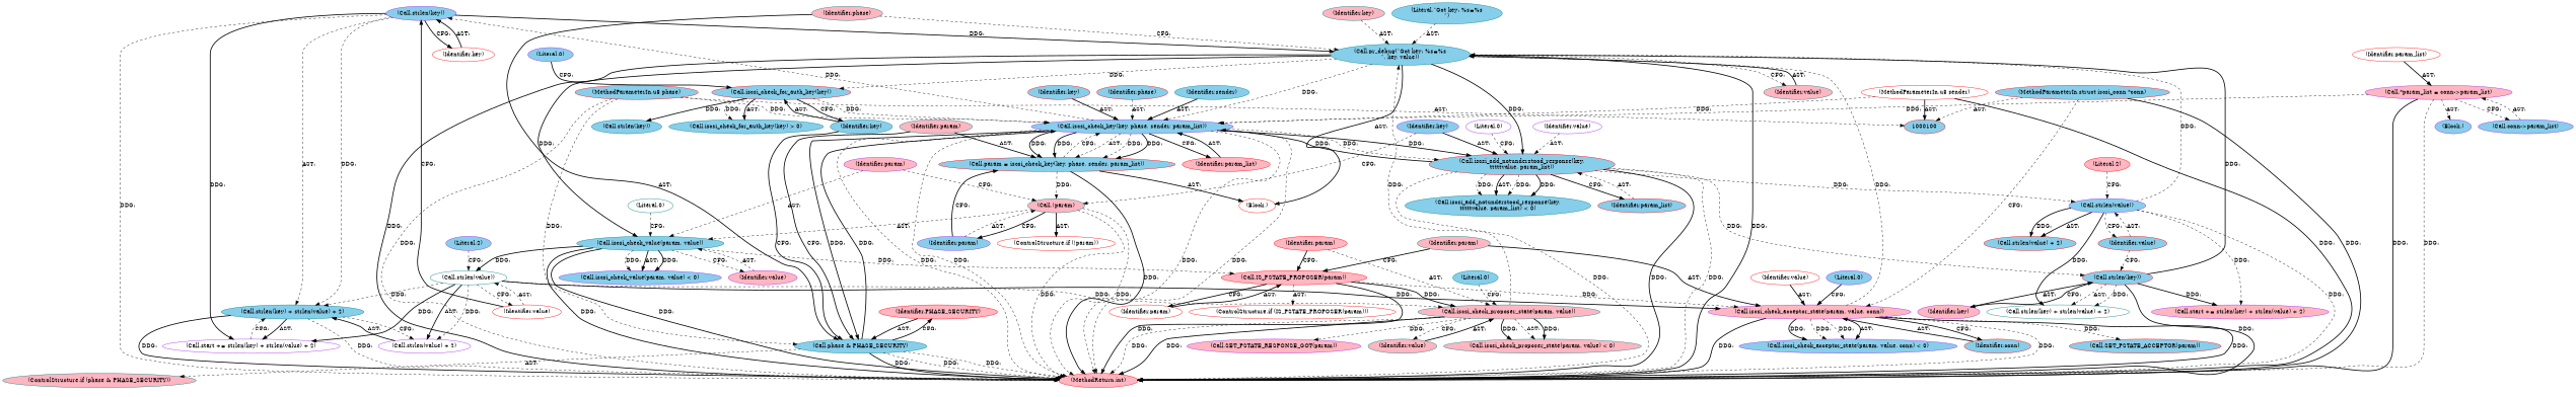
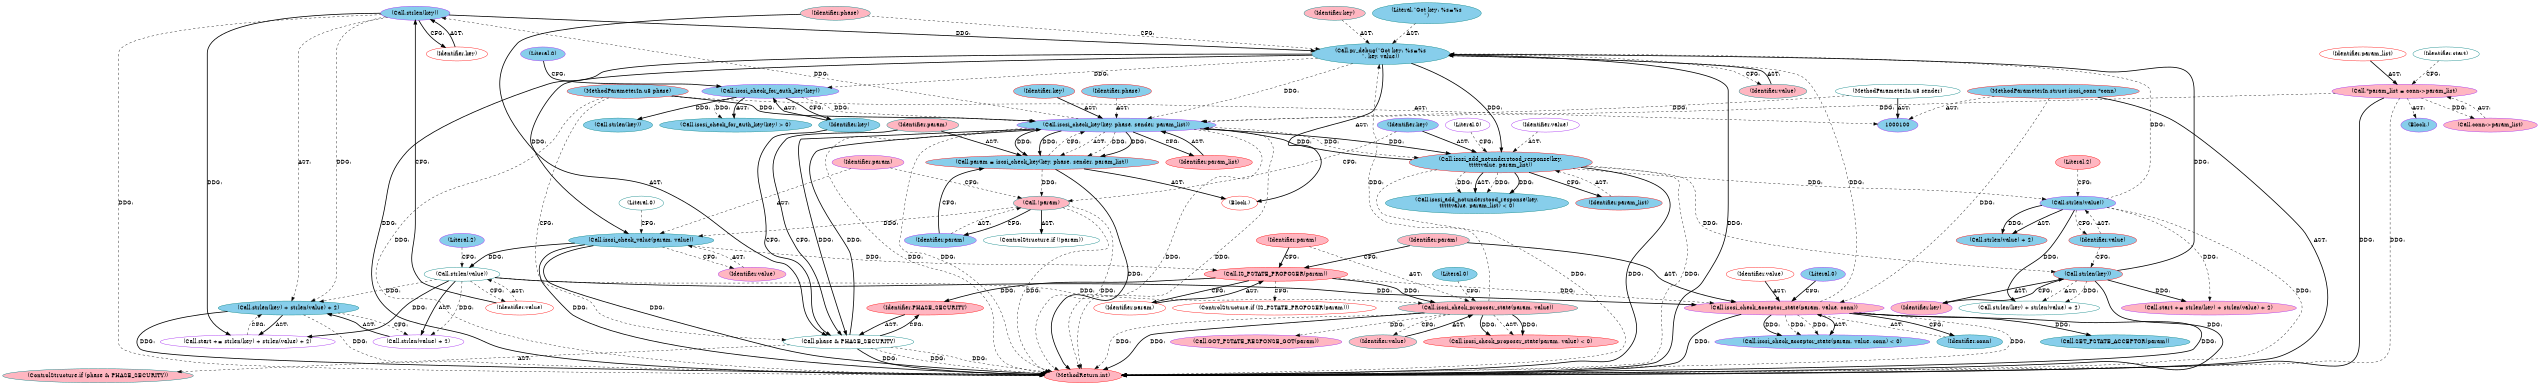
  digraph {
    node [color=red fillcolor=skyblue style=filled]
    edge [style=dashed]
    n1 [color=teal label="(Call,strlen(key) + strlen(value) + 2)"]
    n2 [fillcolor=lightpink label="(MethodReturn,int)"]
    n3 [color=purple fillcolor=white label="(Call,start += strlen(key) + strlen(value) + 2)"]
    n4 [color=purple fillcolor=white label="(Call,strlen(value) + 2)"]
    n5 [color=purple label="(Call,strlen(key))"]
    n6 [color=teal label="(Call,pr_debug(\"Got key: %s=%s\n\", key, value))"]
    n7 [fillcolor=white label="(Identifier,key)"]
    n8 [color=purple label="(Call,iscsi_check_key(key, phase, sender, param_list))"]
    n9 [label="(Call,iscsi_add_notunderstood_response(key,\n\t\t\t\t\tvalue, param_list))"]
-   n10 [label="(Call,iscsi_check_for_auth_key(key))"]
+   n10 [color=purple label="(Call,iscsi_check_for_auth_key(key))"]
    n11 [color=teal label="(Call,iscsi_check_value(param, value))"]
    n12 [fillcolor=white label="(Block,)"]
    n13 [color=teal fillcolor=lightpink label="(Identifier,value)"]
    n14 [label="(Call,param = iscsi_check_key(key, phase, sender, param_list))"]
-   n15 [color=teal label="(Call,phase & PHASE_SECURITY)"]
+   n15 [color=teal fillcolor=white label="(Call,phase & PHASE_SECURITY)"]
    n16 [fillcolor=lightpink label="(Identifier,param_list)"]
    n17 [label="(Call,strlen(key))"]
    n18 [color=purple label="(Call,strlen(value))"]
    n19 [color=teal label="(Call,iscsi_add_notunderstood_response(key,\n\t\t\t\t\tvalue, param_list) < 0)"]
    n20 [label="(Identifier,param_list)"]
    n21 [color=teal fillcolor=lightpink label="(Call,!param)"]
    n22 [color=teal fillcolor=lightpink label="(ControlStructure,if (phase & PHASE_SECURITY))"]
    n23 [fillcolor=lightpink label="(Identifier,PHASE_SECURITY)"]
    n24 [color=teal label="(Identifier,key)"]
    n25 [color=teal label="(Call,strlen(key))"]
    n26 [color=teal label="(Call,iscsi_check_for_auth_key(key) > 0)"]
    n27 [fillcolor=lightpink label="(Call,IS_PSTATE_PROPOSER(param))"]
    n28 [color=teal fillcolor=white label="(Call,strlen(value))"]
-   n29 [color=purple label="(Call,iscsi_check_value(param, value) < 0)"]
    n30 [color=purple fillcolor=lightpink label="(Identifier,value)"]
    n31 [color=purple fillcolor=lightpink label="(Call,start += strlen(key) + strlen(value) + 2)"]
    n32 [color=purple fillcolor=lightpink label="(Identifier,key)"]
    n33 [color=teal fillcolor=white label="(Call,strlen(key) + strlen(value) + 2)"]
    n34 [label="(Call,strlen(value) + 2)"]
    n35 [label="(Identifier,value)"]
    n36 [color=purple fillcolor=lightpink label="(Call,iscsi_check_acceptor_state(param, value, conn))"]
-   n37 [label="(Identifier,conn)"]
+   n37 [color=teal label="(Identifier,conn)"]
    n38 [color=purple label="(Call,iscsi_check_acceptor_state(param, value, conn) < 0)"]
-   n39 [label="(Call,SET_PSTATE_ACCEPTOR(param))"]
+   n39 [color=teal label="(Call,SET_PSTATE_ACCEPTOR(param))"]
    n40 [color=teal fillcolor=lightpink label="(Call,iscsi_check_proposer_state(param, value))"]
    n41 [fillcolor=white label="(Identifier,param)"]
    n42 [fillcolor=white label="(ControlStructure,if (IS_PSTATE_PROPOSER(param)))"]
-   n43 [color=teal fillcolor=lightpink label="(Call,iscsi_check_proposer_state(param, value) < 0)"]
-   n44 [color=purple fillcolor=lightpink label="(Call,SET_PSTATE_RESPONSE_GOT(param))"]
+   n43 [fillcolor=lightpink label="(Call,iscsi_check_proposer_state(param, value) < 0)"]
+   n44 [color=purple fillcolor=lightpink label="(Call,GOT_PSTATE_RESPONSE_GOT(param))"]
    n45 [color=teal fillcolor=lightpink label="(Identifier,value)"]
    n46 [fillcolor=white label="(Identifier,value)"]
    n47 [color=purple label="(Identifier,param)"]
-   n48 [fillcolor=white label="(ControlStructure,if (!param))"]
+   n48 [color=teal fillcolor=white label="(ControlStructure,if (!param))"]
    n49 [label="(MethodParameterIn,struct iscsi_conn *conn)"]
-   1000100
+   1000100 [color=purple]
    n51 [label="(MethodParameterIn,u8 phase)"]
-   n52 [fillcolor=white label="(MethodParameterIn,u8 sender)"]
+   n52 [color=teal fillcolor=white label="(MethodParameterIn,u8 sender)"]
    n53 [color=purple fillcolor=lightpink label="(Call,*param_list = conn->param_list)"]
    n54 [color=purple label="(Block,)"]
-   n55 [color=purple label="(Call,conn->param_list)"]
+   n55 [color=purple fillcolor=lightpink label="(Call,conn->param_list)"]
+   n56 [color=teal fillcolor=white label="(Identifier,start)"]
    n57 [color=teal fillcolor=lightpink label="(Identifier,phase)"]
    n58 [fillcolor=white label="(Identifier,param_list)"]
    n59 [color=teal fillcolor=white label="(Literal,0)"]
    n60 [color=teal label="(Literal,\"Got key: %s=%s\n\")"]
    n61 [color=purple fillcolor=white label="(Identifier,value)"]
    n62 [color=teal fillcolor=lightpink label="(Identifier,param)"]
    n63 [color=teal fillcolor=lightpink label="(Identifier,key)"]
    n64 [color=purple fillcolor=white label="(Literal,0)"]
    n65 [fillcolor=lightpink label="(Identifier,param)"]
    n66 [label="(Identifier,phase)"]
-   n67 [color=teal label="(Identifier,sender)"]
    n68 [fillcolor=lightpink label="(Literal,2)"]
    n69 [color=purple label="(Literal,0)"]
    n70 [color=purple label="(Literal,2)"]
    n71 [label="(Identifier,key)"]
    n72 [color=teal label="(Literal,0)"]
    n73 [fillcolor=white label="(Identifier,value)"]
    n74 [color=purple label="(Identifier,key)"]
    n75 [color=purple label="(Literal,0)"]
    n76 [color=purple fillcolor=lightpink label="(Identifier,param)"]
    n77 [color=teal fillcolor=lightpink label="(Identifier,param)"]
    n1 -> n2 [label="DDG: "]
    n1 -> n2 [label="DDG: " style=bold]
    n1 -> n3 [label="AST: " style=bold]
    n1 -> n4 [label="CFG: "]
    n3 -> n1 [label="CFG: "]
    n4 -> n1 [label="AST: " style=bold]
    n5 -> n1 [label="AST: "]
    n5 -> n1 [label="DDG: "]
    n5 -> n2 [label="DDG: "]
    n5 -> n3 [label="DDG: " style=bold]
    n5 -> n6 [label="DDG: " style=bold]
    n5 -> n7 [label="CFG: " style=bold]
    n6 -> n2 [label="DDG: " style=bold]
    n6 -> n2 [label="DDG: " style=bold]
    n6 -> n8 [label="DDG: "]
    n6 -> n9 [label="DDG: " style=bold]
    n6 -> n10 [label="DDG: "]
    n6 -> n11 [label="DDG: " style=bold]
    n6 -> n12 [label="AST: " style=bold]
    n6 -> n13 [label="CFG: "]
    n7 -> n5 [label="AST: " style=bold]
    n8 -> n2 [label="DDG: "]
    n8 -> n2 [label="DDG: "]
    n8 -> n2 [label="DDG: "]
    n8 -> n2 [label="DDG: "]
    n8 -> n5 [label="DDG: "]
    n8 -> n9 [label="DDG: "]
    n8 -> n9 [label="DDG: " style=bold]
    n8 -> n14 [label="AST: "]
    n8 -> n14 [label="DDG: "]
    n8 -> n14 [label="DDG: " style=bold]
    n8 -> n14 [label="DDG: " style=bold]
    n8 -> n14 [label="DDG: " style=bold]
    n8 -> n15 [label="DDG: " style=bold]
    n8 -> n16 [label="CFG: " style=bold]
    n9 -> n2 [label="DDG: "]
    n9 -> n2 [label="DDG: "]
    n9 -> n2 [label="DDG: " style=bold]
    n9 -> n8 [label="DDG: " style=bold]
    n9 -> n17 [label="DDG: "]
    n9 -> n18 [label="DDG: "]
    n9 -> n19 [label="AST: " style=bold]
    n9 -> n19 [label="DDG: " style=bold]
    n9 -> n19 [label="DDG: "]
    n9 -> n19 [label="DDG: "]
    n9 -> n20 [label="CFG: " style=bold]
    n10 -> n8 [label="DDG: "]
    n10 -> n24 [label="CFG: " style=bold]
    n10 -> n25 [label="DDG: " style=bold]
    n10 -> n26 [label="AST: " style=bold]
    n10 -> n26 [label="DDG: "]
    n11 -> n2 [label="DDG: " style=bold]
    n11 -> n2 [label="DDG: " style=bold]
    n11 -> n27 [label="DDG: "]
    n11 -> n28 [label="DDG: " style=bold]
-   n11 -> n29 [label="AST: " style=bold]
-   n11 -> n29 [label="DDG: " style=bold]
-   n11 -> n29 [label="DDG: "]
    n11 -> n30 [label="CFG: "]
    n13 -> n6 [label="AST: " style=bold]
    n14 -> n2 [label="DDG: " style=bold]
    n14 -> n8 [label="CFG: "]
    n14 -> n12 [label="AST: " style=bold]
    n14 -> n21 [label="DDG: "]
    n15 -> n2 [label="DDG: "]
    n15 -> n2 [label="DDG: "]
    n15 -> n2 [label="DDG: " style=bold]
    n15 -> n8 [label="DDG: " style=bold]
    n15 -> n22 [label="AST: "]
    n15 -> n23 [label="CFG: " style=bold]
    n16 -> n8 [label="AST: " style=bold]
    n17 -> n2 [label="DDG: " style=bold]
    n17 -> n6 [label="DDG: " style=bold]
    n17 -> n31 [label="DDG: " style=bold]
    n17 -> n32 [label="CFG: " style=bold]
    n17 -> n33 [label="AST: "]
    n17 -> n33 [label="DDG: "]
    n18 -> n2 [label="DDG: "]
    n18 -> n6 [label="DDG: "]
    n18 -> n31 [label="DDG: "]
    n18 -> n33 [label="DDG: " style=bold]
    n18 -> n34 [label="AST: " style=bold]
    n18 -> n34 [label="DDG: " style=bold]
    n18 -> n35 [label="CFG: "]
    n20 -> n9 [label="AST: "]
    n21 -> n2 [label="DDG: "]
    n21 -> n2 [label="DDG: "]
-   n21 -> n11 [label="AST: "]
+   n21 -> n11 [label="DDG: "]
    n21 -> n47 [label="CFG: " style=bold]
    n21 -> n48 [label="AST: " style=bold]
    n23 -> n15 [label="AST: " style=bold]
    n24 -> n10 [label="AST: " style=bold]
    n24 -> n15 [label="CFG: " style=bold]
-   n27 -> n2 [label="DDG: " style=bold]
+   n27 -> n23 [label="DDG: " style=bold]
    n27 -> n36 [label="DDG: "]
    n27 -> n40 [label="DDG: " style=bold]
    n27 -> n41 [label="CFG: " style=bold]
-   n27 -> n42 [label="AST: "]
+   n27 -> n42 [label="CFG: "]
    n28 -> n1 [label="DDG: "]
    n28 -> n3 [label="DDG: " style=bold]
    n28 -> n4 [label="AST: " style=bold]
    n28 -> n4 [label="DDG: "]
    n28 -> n36 [label="DDG: " style=bold]
    n28 -> n40 [label="DDG: "]
    n28 -> n46 [label="CFG: "]
    n30 -> n11 [label="AST: "]
    n32 -> n17 [label="AST: " style=bold]
    n35 -> n17 [label="CFG: "]
    n35 -> n18 [label="AST: "]
    n36 -> n2 [label="DDG: " style=bold]
    n36 -> n2 [label="DDG: " style=bold]
    n36 -> n2 [label="DDG: "]
    n36 -> n6 [label="DDG: "]
    n36 -> n37 [label="CFG: " style=bold]
    n36 -> n38 [label="AST: " style=bold]
    n36 -> n38 [label="DDG: " style=bold]
    n36 -> n38 [label="DDG: "]
    n36 -> n38 [label="DDG: "]
-   n36 -> n39 [label="DDG: "]
-   n37 -> n36 [label="AST: " style=bold]
+   n36 -> n39 [label="DDG: " style=bold]
+   n37 -> n36 [label="AST: "]
    n40 -> n2 [label="DDG: " style=bold]
    n40 -> n2 [label="DDG: "]
    n40 -> n6 [label="DDG: "]
    n40 -> n43 [label="AST: "]
    n40 -> n43 [label="DDG: " style=bold]
    n40 -> n43 [label="DDG: " style=bold]
    n40 -> n44 [label="DDG: "]
    n40 -> n45 [label="CFG: "]
    n41 -> n27 [label="AST: " style=bold]
    n45 -> n40 [label="AST: " style=bold]
    n46 -> n5 [label="CFG: " style=bold]
    n46 -> n28 [label="AST: "]
    n47 -> n14 [label="CFG: " style=bold]
    n47 -> n21 [label="AST: "]
-   n49 -> n2 [label="DDG: " style=bold]
-   n49 -> n36 [label="CFG: "]
+   n49 -> n2 [label="AST: " style=bold]
+   n49 -> n36 [label="DDG: "]
    n49 -> 1000100 [label="AST: "]
    n51 -> n2 [label="DDG: "]
-   n51 -> n8 [label="DDG: "]
-   n51 -> n15 [label="DDG: "]
+   n51 -> n8 [label="DDG: " style=bold]
+   n51 -> n15 [label="CFG: "]
    n51 -> 1000100 [label="AST: "]
-   n52 -> n2 [label="DDG: " style=bold]
    n52 -> n8 [label="DDG: "]
    n52 -> 1000100 [label="AST: " style=bold]
    n53 -> n2 [label="DDG: " style=bold]
    n53 -> n2 [label="DDG: "]
    n53 -> n8 [label="DDG: "]
    n53 -> n54 [label="AST: "]
-   n53 -> n55 [label="CFG: "]
+   n53 -> n55 [label="DDG: "]
    n55 -> n53 [label="AST: "]
+   n56 -> n53 [label="CFG: "]
    n57 -> n6 [label="CFG: "]
    n57 -> n15 [label="AST: " style=bold]
    n58 -> n53 [label="AST: " style=bold]
    n59 -> n11 [label="CFG: "]
    n60 -> n6 [label="AST: "]
    n61 -> n9 [label="AST: "]
    n62 -> n27 [label="CFG: " style=bold]
    n62 -> n36 [label="AST: " style=bold]
    n63 -> n6 [label="AST: "]
    n64 -> n9 [label="CFG: "]
    n65 -> n27 [label="CFG: " style=bold]
    n65 -> n40 [label="AST: "]
    n66 -> n8 [label="AST: "]
-   n67 -> n8 [label="AST: " style=bold]
    n68 -> n18 [label="CFG: "]
    n69 -> n10 [label="CFG: " style=bold]
    n70 -> n28 [label="CFG: "]
    n71 -> n8 [label="AST: " style=bold]
    n72 -> n40 [label="CFG: "]
    n73 -> n36 [label="AST: " style=bold]
    n74 -> n9 [label="AST: " style=bold]
    n74 -> n21 [label="CFG: "]
    n75 -> n36 [label="CFG: " style=bold]
    n76 -> n11 [label="AST: "]
    n76 -> n21 [label="CFG: "]
    n77 -> n14 [label="AST: " style=bold]
    n77 -> n15 [label="CFG: " style=bold]
  }
